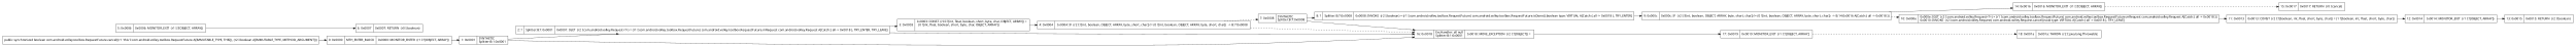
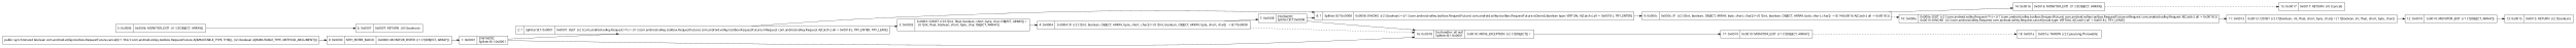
  digraph {
    fontname="Noto Sans"
    rankdir=LR
    node [fontname="Noto Sans" shape=record]
    edge [fontname="Noto Sans"]
    n1 [label="{0\:\ 0x0000|MTH_ENTER_BLOCK\l|0x0000: MONITOR_ENTER  (r1 I:?[OBJECT, ARRAY]) \l}"]
    n2 [label="{1\:\ 0x0001|SYNTHETIC\lSplitter:B:1:0x0001\l}"]
    n3 [label="{2\:\ ?|Splitter:B:1:0x0001\l|0x0001: IGET  (r2 I:com.android.volley.Request\<?\>) = (r1 I:com.android.volley.toolbox.RequestFuture) com.android.volley.toolbox.RequestFuture.mRequest com.android.volley.Request A[Catch:\{ all \-\> 0x0018 \}, TRY_ENTER, TRY_LEAVE]\l}"]
    n4 [label="{16\:\ 0x0018|ExcHandler: all null\lSplitter:B:1:0x0001\l|0x0018: MOVE_EXCEPTION  (r2 I:?[OBJECT]) =  \l}"]
    n5 [label="{3\:\ 0x0003|0x0003: CONST  (r0 I:?[int, float, boolean, short, byte, char, OBJECT, ARRAY]) = \l  (0 ?[int, float, boolean, short, byte, char, OBJECT, ARRAY])\l \l}"]
    n6 [label="{17\:\ 0x0019|0x0019: MONITOR_EXIT  (r1 I:?[OBJECT, ARRAY]) \l}"]
    n7 [label="{4\:\ 0x0004|0x0004: IF  (r2 I:?[int, boolean, OBJECT, ARRAY, byte, short, char]) != (0 ?[int, boolean, OBJECT, ARRAY, byte, short, char])  \-\> B:7:0x0008 \l}"]
    n8 [label="{7\:\ 0x0008|SYNTHETIC\lSplitter:B:7:0x0008\l}"]
    n9 [label="{5\:\ 0x0006|0x0006: MONITOR_EXIT  (r1 I:?[OBJECT, ARRAY]) \l}"]
    n10 [label="{6\:\ 0x0007|0x0007: RETURN  (r0 I:boolean) \l}"]
    n11 [label="{8\:\ ?|Splitter:B:7:0x0008\l|0x0008: INVOKE  (r2 I:boolean) = (r1 I:com.android.volley.toolbox.RequestFuture) com.android.volley.toolbox.RequestFuture.isDone():boolean type: VIRTUAL A[Catch:\{ all \-\> 0x0018 \}, TRY_ENTER]\l}"]
    n12 [label="{9\:\ 0x000c|0x000c: IF  (r2 I:?[int, boolean, OBJECT, ARRAY, byte, short, char]) != (0 ?[int, boolean, OBJECT, ARRAY, byte, short, char])  \-\> B:14:0x0016 A[Catch:\{ all \-\> 0x0018 \}]\l}"]
    n13 [label="{10\:\ 0x000e|0x000e: IGET  (r2 I:com.android.volley.Request\<?\>) = (r1 I:com.android.volley.toolbox.RequestFuture) com.android.volley.toolbox.RequestFuture.mRequest com.android.volley.Request A[Catch:\{ all \-\> 0x0018 \}]\l0x0010: INVOKE  (r2 I:com.android.volley.Request) com.android.volley.Request.cancel():void type: VIRTUAL A[Catch:\{ all \-\> 0x0018 \}, TRY_LEAVE]\l}"]
    n14 [label="{14\:\ 0x0016|0x0016: MONITOR_EXIT  (r1 I:?[OBJECT, ARRAY]) \l}"]
    n15 [label="{11\:\ 0x0013|0x0013: CONST  (r2 I:?[boolean, int, float, short, byte, char]) = (1 ?[boolean, int, float, short, byte, char]) \l}"]
    n16 [label="{15\:\ 0x0017|0x0017: RETURN  (r0 I:cancel) \l}"]
    n17 [label="{12\:\ 0x0014|0x0014: MONITOR_EXIT  (r1 I:?[OBJECT, ARRAY]) \l}"]
    n18 [label="{13\:\ 0x0015|0x0015: RETURN  (r2 I:boolean) \l}"]
    n19 [label="{18\:\ 0x001a|0x001a: THROW  (r2 I:java.lang.Throwable) \l}"]
    n20 [label="{public synchronized boolean com.android.volley.toolbox.RequestFuture.cancel((r1 'this' I:com.android.volley.toolbox.RequestFuture A[IMMUTABLE_TYPE, THIS]), (r2 I:boolean A[IMMUTABLE_TYPE, METHOD_ARGUMENT])) }"]
    n1 -> n2
    n2 -> n3
    n2 -> n4
-   n3 -> n4
+   n3 -> n11
    n3 -> n5
    n4 -> n6
    n5 -> n7
    n6 -> n19 [style=dashed]
    n7 -> n4 [style=dashed]
-   n7 -> n8 [style=dashed]
+   n7 -> n8
    n8 -> n4
    n8 -> n11
    n9 -> n10
    n11 -> n12
    n12 -> n13 [style=dashed]
    n12 -> n14
    n13 -> n15
    n14 -> n16 [style=dashed]
    n15 -> n17
    n17 -> n18
    n20 -> n1
  }
